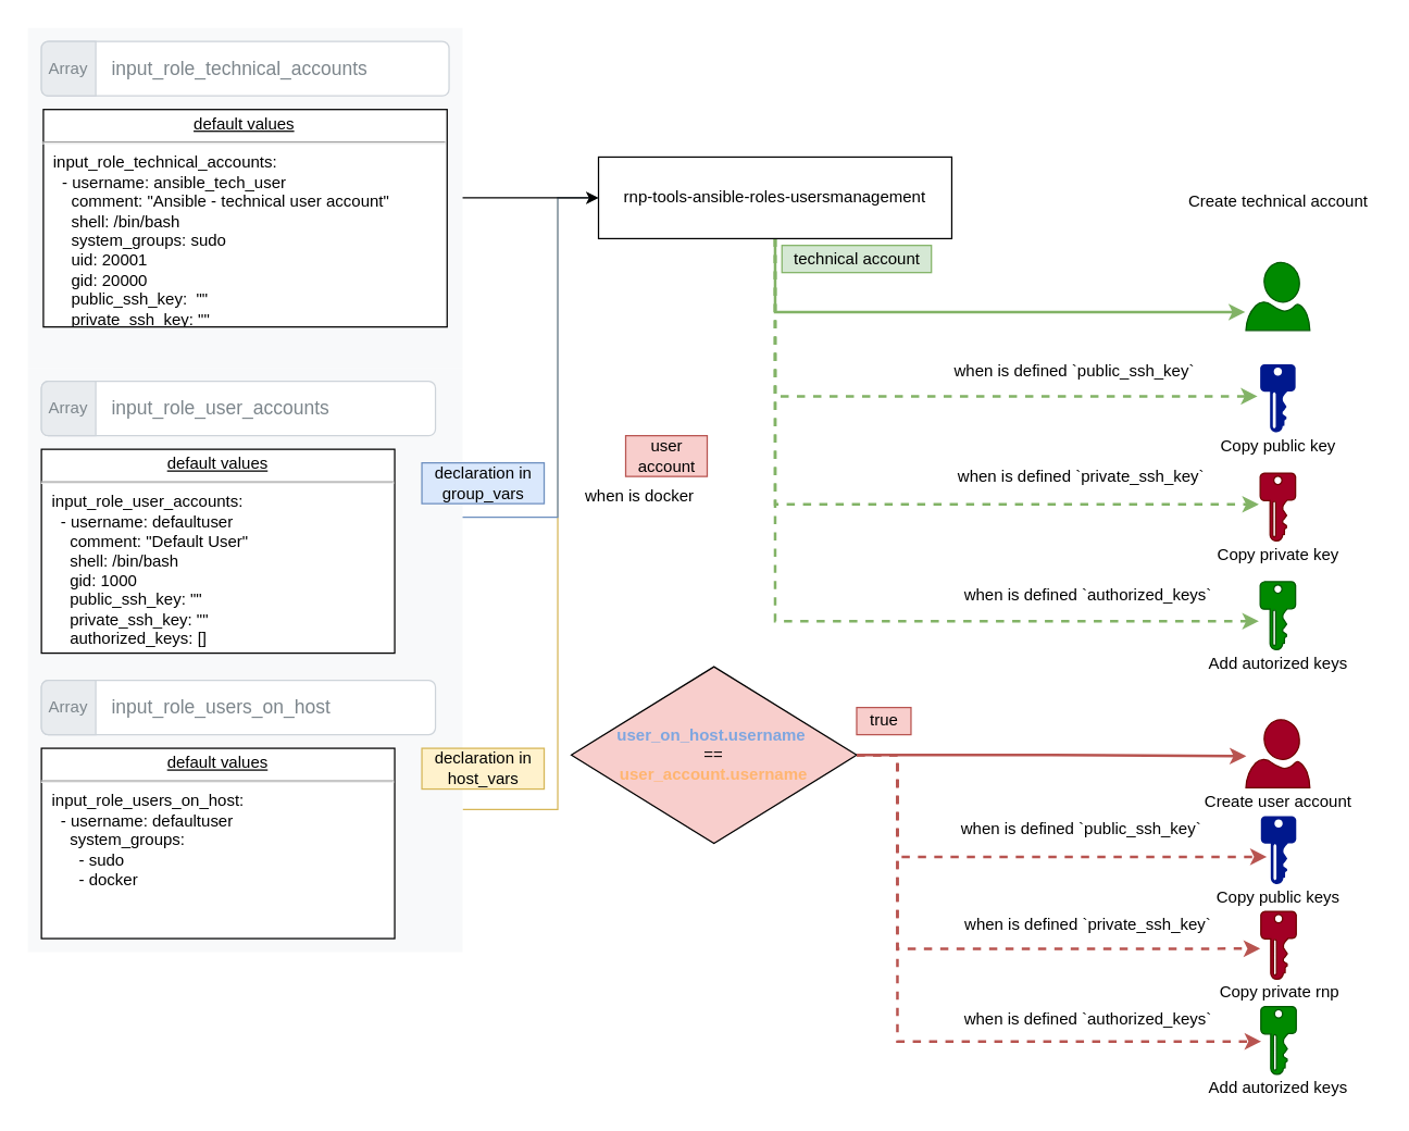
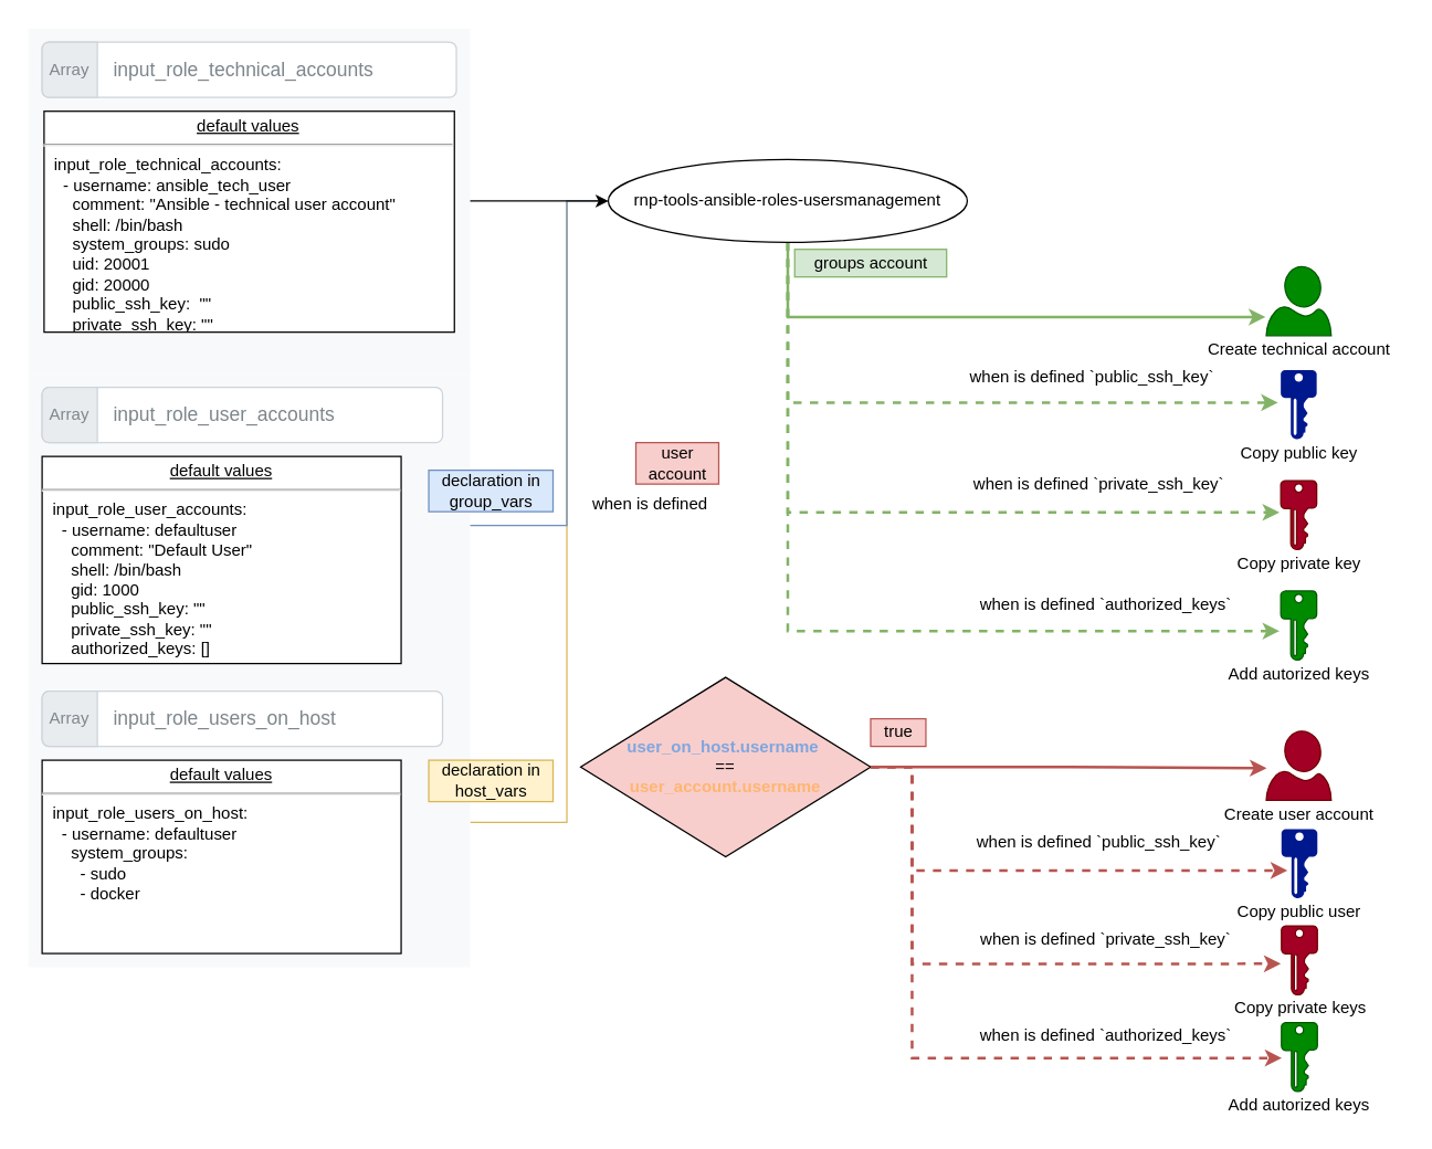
  <mxCell id="0" />
  <mxCell id="1" parent="0" />
  <mxCell id="2" style="edgeStyle=orthogonalEdgeStyle;rounded=0;orthogonalLoop=1;jettySize=auto;html=1;entryX=0;entryY=0.5;entryDx=0;entryDy=0;fillColor=#fff2cc;strokeColor=#d6b656;" edge="1" parent="1" source="16" target="7"><mxGeometry relative="1" as="geometry"><Array as="points"><mxPoint x="410" y="595" /><mxPoint x="410" y="145" /></Array></mxGeometry></mxCell>
  <mxCell id="3" style="edgeStyle=orthogonalEdgeStyle;rounded=0;orthogonalLoop=1;jettySize=auto;html=1;entryX=-0.077;entryY=0.47;entryDx=0;entryDy=0;entryPerimeter=0;dashed=1;fillColor=#d5e8d4;strokeColor=#82b366;strokeWidth=2;" edge="1" parent="1" source="7" target="22"><mxGeometry relative="1" as="geometry"><Array as="points"><mxPoint x="570" y="291" /></Array></mxGeometry></mxCell>
  <mxCell id="4" style="edgeStyle=orthogonalEdgeStyle;rounded=0;orthogonalLoop=1;jettySize=auto;html=1;entryX=-0.038;entryY=0.46;entryDx=0;entryDy=0;entryPerimeter=0;dashed=1;fillColor=#d5e8d4;strokeColor=#82b366;strokeWidth=2;" edge="1" parent="1" source="7" target="24"><mxGeometry relative="1" as="geometry"><Array as="points"><mxPoint x="570" y="371" /></Array></mxGeometry></mxCell>
  <mxCell id="5" style="edgeStyle=orthogonalEdgeStyle;rounded=0;orthogonalLoop=1;jettySize=auto;html=1;entryX=-0.038;entryY=0.58;entryDx=0;entryDy=0;entryPerimeter=0;dashed=1;fillColor=#d5e8d4;strokeColor=#82b366;strokeWidth=2;" edge="1" parent="1" source="7" target="26"><mxGeometry relative="1" as="geometry"><Array as="points"><mxPoint x="570" y="457" /></Array></mxGeometry></mxCell>
  <mxCell id="6" style="edgeStyle=orthogonalEdgeStyle;rounded=0;orthogonalLoop=1;jettySize=auto;html=1;entryX=-0.011;entryY=0.73;entryDx=0;entryDy=0;entryPerimeter=0;strokeWidth=2;fillColor=#d5e8d4;strokeColor=#82b366;" edge="1" parent="1" source="7" target="21"><mxGeometry relative="1" as="geometry"><Array as="points"><mxPoint x="570" y="229" /></Array></mxGeometry></mxCell>
- <mxCell id="7" value="rnp-tools-ansible-roles-usersmanagement" style="rounded=0;whiteSpace=wrap;html=1;" parent="1" vertex="1"><mxGeometry x="440" y="115" width="260" height="60" as="geometry" /></mxCell>
+ <mxCell id="7" value="rnp-tools-ansible-roles-usersmanagement" style="ellipse;whiteSpace=wrap;html=1;" parent="1" vertex="1"><mxGeometry x="440" y="115" width="260" height="60" as="geometry" /></mxCell>
  <mxCell id="8" value="" style="html=1;shadow=0;dashed=0;fillColor=#F8F9FA;strokeColor=none;fontSize=16;fontColor=#181819;align=left;spacing=15;" parent="1" vertex="1"><mxGeometry x="20" y="270" width="320" height="220" as="geometry" /></mxCell>
  <mxCell id="9" value="input_role_user_accounts" style="html=1;shadow=0;dashed=0;shape=mxgraph.bootstrap.rrect;rSize=5;strokeColor=#CED4DA;html=1;whiteSpace=wrap;fillColor=#FFFFFF;fontColor=#7D868C;align=left;spacingLeft=50;fontSize=14;" parent="8" vertex="1"><mxGeometry width="290" height="40" relative="1" as="geometry"><mxPoint x="10" y="10" as="offset" /></mxGeometry></mxCell>
  <mxCell id="10" value="Array" style="html=1;shadow=0;dashed=0;shape=mxgraph.bootstrap.leftButton;strokeColor=inherit;gradientColor=inherit;fontColor=inherit;fillColor=#E9ECEF;rSize=5;perimeter=none;whiteSpace=wrap;resizeHeight=1;" parent="9" vertex="1"><mxGeometry width="40" height="40" relative="1" as="geometry" /></mxCell>
  <mxCell id="11" value="" style="html=1;shadow=0;dashed=0;fillColor=#F8F9FA;strokeColor=none;fontSize=16;fontColor=#181819;align=left;spacing=15;" parent="1" vertex="1"><mxGeometry x="20" y="20" width="320" height="250" as="geometry" /></mxCell>
  <mxCell id="12" value="input_role_technical_accounts" style="html=1;shadow=0;dashed=0;shape=mxgraph.bootstrap.rrect;rSize=5;strokeColor=#CED4DA;html=1;whiteSpace=wrap;fillColor=#FFFFFF;fontColor=#7D868C;align=left;spacingLeft=50;fontSize=14;" parent="11" vertex="1"><mxGeometry width="300" height="40" relative="1" as="geometry"><mxPoint x="10" y="10" as="offset" /></mxGeometry></mxCell>
  <mxCell id="13" value="Array" style="html=1;shadow=0;dashed=0;shape=mxgraph.bootstrap.leftButton;strokeColor=inherit;gradientColor=inherit;fontColor=inherit;fillColor=#E9ECEF;rSize=5;perimeter=none;whiteSpace=wrap;resizeHeight=1;" parent="12" vertex="1"><mxGeometry width="40" height="40" relative="1" as="geometry" /></mxCell>
  <mxCell id="14" value="&lt;p style=&quot;text-align: center ; margin: 4px 0px 0px ; text-decoration: underline&quot;&gt;default values&lt;/p&gt;&lt;hr&gt;&lt;p style=&quot;margin: 0px ; margin-left: 8px&quot;&gt;input_role_technical_accounts:&lt;/p&gt;&lt;p style=&quot;margin: 0px ; margin-left: 8px&quot;&gt;&amp;nbsp; - username: ansible_tech_user&lt;/p&gt;&lt;p style=&quot;margin: 0px ; margin-left: 8px&quot;&gt;&amp;nbsp; &amp;nbsp; comment: &quot;Ansible - technical user account&quot;&lt;/p&gt;&lt;p style=&quot;margin: 0px ; margin-left: 8px&quot;&gt;&amp;nbsp; &amp;nbsp; shell: /bin/bash&lt;/p&gt;&lt;p style=&quot;margin: 0px ; margin-left: 8px&quot;&gt;&amp;nbsp; &amp;nbsp; system_groups: sudo&lt;/p&gt;&lt;p style=&quot;margin: 0px ; margin-left: 8px&quot;&gt;&amp;nbsp; &amp;nbsp; uid: 20001&lt;/p&gt;&lt;p style=&quot;margin: 0px ; margin-left: 8px&quot;&gt;&amp;nbsp; &amp;nbsp; gid: 20000&lt;/p&gt;&lt;p style=&quot;margin: 0px ; margin-left: 8px&quot;&gt;&amp;nbsp; &amp;nbsp; public_ssh_key:&amp;nbsp; &quot;&quot;&lt;/p&gt;&lt;p style=&quot;margin: 0px ; margin-left: 8px&quot;&gt;&amp;nbsp; &amp;nbsp; private_ssh_key: &quot;&quot;&lt;/p&gt;&lt;div&gt;&lt;br&gt;&lt;/div&gt;" style="verticalAlign=top;align=left;overflow=fill;fontSize=12;fontFamily=Helvetica;html=1;" parent="11" vertex="1"><mxGeometry x="11.43" y="60" width="297.14" height="160" as="geometry" /></mxCell>
  <mxCell id="15" value="&lt;p style=&quot;text-align: center ; margin: 4px 0px 0px ; text-decoration: underline&quot;&gt;default values&lt;/p&gt;&lt;hr&gt;&lt;p style=&quot;margin: 0px ; margin-left: 8px&quot;&gt;input_role_user_accounts:&lt;br&gt;&lt;/p&gt;&lt;p style=&quot;margin: 0px ; margin-left: 8px&quot;&gt;&amp;nbsp; - username: defaultuser&lt;/p&gt;&lt;p style=&quot;margin: 0px ; margin-left: 8px&quot;&gt;&amp;nbsp; &amp;nbsp; comment: &quot;Default User&quot;&lt;/p&gt;&lt;p style=&quot;margin: 0px ; margin-left: 8px&quot;&gt;&amp;nbsp; &amp;nbsp; shell: /bin/bash&lt;/p&gt;&lt;p style=&quot;margin: 0px ; margin-left: 8px&quot;&gt;&amp;nbsp; &amp;nbsp; gid: 1000&lt;/p&gt;&lt;p style=&quot;margin: 0px ; margin-left: 8px&quot;&gt;&amp;nbsp; &amp;nbsp; public_ssh_key: &quot;&quot;&lt;/p&gt;&lt;p style=&quot;margin: 0px ; margin-left: 8px&quot;&gt;&amp;nbsp; &amp;nbsp; private_ssh_key: &quot;&quot;&lt;/p&gt;&lt;p style=&quot;margin: 0px ; margin-left: 8px&quot;&gt;&amp;nbsp; &amp;nbsp; authorized_keys: []&lt;/p&gt;&lt;div&gt;&lt;br&gt;&lt;/div&gt;" style="verticalAlign=top;align=left;overflow=fill;fontSize=12;fontFamily=Helvetica;html=1;" parent="1" vertex="1"><mxGeometry x="30" y="330" width="260" height="150" as="geometry" /></mxCell>
  <mxCell id="16" value="" style="html=1;shadow=0;dashed=0;fillColor=#F8F9FA;strokeColor=none;fontSize=16;fontColor=#181819;align=left;spacing=15;" vertex="1" parent="1"><mxGeometry x="20" y="490" width="320" height="210" as="geometry" /></mxCell>
  <mxCell id="17" value="input_role_users_on_host" style="html=1;shadow=0;dashed=0;shape=mxgraph.bootstrap.rrect;rSize=5;strokeColor=#CED4DA;html=1;whiteSpace=wrap;fillColor=#FFFFFF;fontColor=#7D868C;align=left;spacingLeft=50;fontSize=14;" vertex="1" parent="16"><mxGeometry width="290" height="40" relative="1" as="geometry"><mxPoint x="10" y="10" as="offset" /></mxGeometry></mxCell>
  <mxCell id="18" value="Array" style="html=1;shadow=0;dashed=0;shape=mxgraph.bootstrap.leftButton;strokeColor=inherit;gradientColor=inherit;fontColor=inherit;fillColor=#E9ECEF;rSize=5;perimeter=none;whiteSpace=wrap;resizeHeight=1;" vertex="1" parent="17"><mxGeometry width="40" height="40" relative="1" as="geometry" /></mxCell>
  <mxCell id="19" value="&lt;p style=&quot;text-align: center ; margin: 4px 0px 0px ; text-decoration: underline&quot;&gt;default values&lt;/p&gt;&lt;hr&gt;&lt;p style=&quot;margin: 0px ; margin-left: 8px&quot;&gt;input_role_users_on_host:&lt;br&gt;&lt;/p&gt;&lt;p style=&quot;margin: 0px ; margin-left: 8px&quot;&gt;&amp;nbsp; - username: defaultuser&lt;/p&gt;&lt;p style=&quot;margin: 0px ; margin-left: 8px&quot;&gt;&amp;nbsp; &amp;nbsp; system_groups:&lt;/p&gt;&lt;p style=&quot;margin: 0px ; margin-left: 8px&quot;&gt;&amp;nbsp; &amp;nbsp; &amp;nbsp; - sudo&lt;/p&gt;&lt;p style=&quot;margin: 0px ; margin-left: 8px&quot;&gt;&amp;nbsp; &amp;nbsp; &amp;nbsp; - docker&lt;/p&gt;&lt;div&gt;&lt;br&gt;&lt;/div&gt;" style="verticalAlign=top;align=left;overflow=fill;fontSize=12;fontFamily=Helvetica;html=1;" vertex="1" parent="1"><mxGeometry x="30" y="550" width="260" height="140" as="geometry" /></mxCell>
- <mxCell id="20" value="Create technical account" style="text;html=1;align=center;verticalAlign=middle;resizable=0;points=[];autosize=1;strokeColor=none;" vertex="1" parent="1"><mxGeometry x="865" y="137.5" width="150" height="20" as="geometry" /></mxCell>
+ <mxCell id="20" value="Create technical account" style="text;html=1;align=center;verticalAlign=middle;resizable=0;points=[];autosize=1;strokeColor=none;" vertex="1" parent="1"><mxGeometry x="865" y="242.5" width="150" height="20" as="geometry" /></mxCell>
  <mxCell id="21" value="" style="aspect=fixed;pointerEvents=1;shadow=0;dashed=0;html=1;strokeColor=#005700;labelPosition=center;verticalLabelPosition=bottom;verticalAlign=top;align=center;fillColor=#008a00;shape=mxgraph.azure.user;fontColor=#ffffff;" vertex="1" parent="1"><mxGeometry x="916.5" y="192.5" width="47" height="50" as="geometry" /></mxCell>
  <mxCell id="22" value="" style="aspect=fixed;pointerEvents=1;shadow=0;dashed=0;html=1;strokeColor=none;labelPosition=center;verticalLabelPosition=bottom;verticalAlign=top;align=center;fillColor=#00188D;shape=mxgraph.mscae.enterprise.key_permissions" vertex="1" parent="1"><mxGeometry x="927" y="267.5" width="26" height="50" as="geometry" /></mxCell>
  <mxCell id="23" value="Copy public key" style="text;html=1;align=center;verticalAlign=middle;resizable=0;points=[];autosize=1;strokeColor=none;" vertex="1" parent="1"><mxGeometry x="890" y="317.5" width="100" height="20" as="geometry" /></mxCell>
  <mxCell id="24" value="" style="aspect=fixed;pointerEvents=1;shadow=0;dashed=0;html=1;strokeColor=#6F0000;labelPosition=center;verticalLabelPosition=bottom;verticalAlign=top;align=center;fillColor=#a20025;shape=mxgraph.mscae.enterprise.key_permissions;fontColor=#ffffff;" vertex="1" parent="1"><mxGeometry x="927" y="347.5" width="26" height="50" as="geometry" /></mxCell>
  <mxCell id="25" value="Copy private key" style="text;html=1;align=center;verticalAlign=middle;resizable=0;points=[];autosize=1;strokeColor=none;" vertex="1" parent="1"><mxGeometry x="890" y="397.5" width="100" height="20" as="geometry" /></mxCell>
  <mxCell id="26" value="" style="aspect=fixed;pointerEvents=1;shadow=0;dashed=0;html=1;strokeColor=#005700;labelPosition=center;verticalLabelPosition=bottom;verticalAlign=top;align=center;fillColor=#008a00;shape=mxgraph.mscae.enterprise.key_permissions;fontColor=#ffffff;" vertex="1" parent="1"><mxGeometry x="927" y="427.5" width="26" height="50" as="geometry" /></mxCell>
  <mxCell id="27" value="Add autorized keys" style="text;html=1;align=center;verticalAlign=middle;resizable=0;points=[];autosize=1;strokeColor=none;" vertex="1" parent="1"><mxGeometry x="880" y="477.5" width="120" height="20" as="geometry" /></mxCell>
  <mxCell id="28" value="when is defined `&lt;span style=&quot;text-align: left&quot;&gt;public_ssh_key`&lt;/span&gt;" style="text;html=1;align=center;verticalAlign=middle;resizable=0;points=[];autosize=1;strokeColor=none;" vertex="1" parent="1"><mxGeometry x="695" y="262.5" width="190" height="20" as="geometry" /></mxCell>
  <mxCell id="29" value="when is defined `&lt;span style=&quot;text-align: left&quot;&gt;private_ssh_key`&lt;/span&gt;" style="text;html=1;align=center;verticalAlign=middle;resizable=0;points=[];autosize=1;strokeColor=none;strokeWidth=2;" vertex="1" parent="1"><mxGeometry x="695" y="340" width="200" height="20" as="geometry" /></mxCell>
  <mxCell id="30" value="when is defined `authorized_keys`" style="text;html=1;align=center;verticalAlign=middle;resizable=0;points=[];autosize=1;strokeColor=none;" vertex="1" parent="1"><mxGeometry x="700" y="427.5" width="200" height="20" as="geometry" /></mxCell>
- <mxCell id="31" value="technical account" style="text;html=1;align=center;verticalAlign=middle;resizable=0;points=[];autosize=1;strokeColor=#82b366;fillColor=#d5e8d4;" vertex="1" parent="1"><mxGeometry x="575" y="180" width="110" height="20" as="geometry" /></mxCell>
+ <mxCell id="31" value="groups account" style="text;html=1;align=center;verticalAlign=middle;resizable=0;points=[];autosize=1;strokeColor=#82b366;fillColor=#d5e8d4;" vertex="1" parent="1"><mxGeometry x="575" y="180" width="110" height="20" as="geometry" /></mxCell>
  <mxCell id="32" style="edgeStyle=orthogonalEdgeStyle;rounded=0;orthogonalLoop=1;jettySize=auto;html=1;entryX=0;entryY=0.5;entryDx=0;entryDy=0;fillColor=#dae8fc;strokeColor=#6c8ebf;" edge="1" parent="1" source="8" target="7"><mxGeometry relative="1" as="geometry"><Array as="points"><mxPoint x="410" y="380" /><mxPoint x="410" y="145" /></Array></mxGeometry></mxCell>
  <mxCell id="33" style="edgeStyle=orthogonalEdgeStyle;rounded=0;orthogonalLoop=1;jettySize=auto;html=1;entryX=0;entryY=0.5;entryDx=0;entryDy=0;" parent="1" source="11" target="7" edge="1"><mxGeometry relative="1" as="geometry" /></mxCell>
  <mxCell id="34" value="declaration in&lt;br&gt;group_vars" style="text;html=1;align=center;verticalAlign=middle;resizable=0;points=[];autosize=1;strokeColor=#6c8ebf;fillColor=#dae8fc;" vertex="1" parent="1"><mxGeometry x="310" y="340" width="90" height="30" as="geometry" /></mxCell>
  <mxCell id="35" value="declaration in&lt;br&gt;host_vars" style="text;html=1;align=center;verticalAlign=middle;resizable=0;points=[];autosize=1;strokeColor=#d6b656;fillColor=#fff2cc;" vertex="1" parent="1"><mxGeometry x="310" y="550" width="90" height="30" as="geometry" /></mxCell>
  <mxCell id="36" style="edgeStyle=orthogonalEdgeStyle;rounded=0;orthogonalLoop=1;jettySize=auto;html=1;entryX=0.167;entryY=0.597;entryDx=0;entryDy=0;entryPerimeter=0;dashed=1;strokeWidth=2;fillColor=#f8cecc;strokeColor=#b85450;exitX=1;exitY=0.5;exitDx=0;exitDy=0;" edge="1" parent="1" source="39" target="42"><mxGeometry relative="1" as="geometry"><Array as="points"><mxPoint x="660" y="555" /><mxPoint x="660" y="630" /></Array></mxGeometry></mxCell>
  <mxCell id="37" style="edgeStyle=orthogonalEdgeStyle;rounded=0;orthogonalLoop=1;jettySize=auto;html=1;entryX=-0.019;entryY=0.549;entryDx=0;entryDy=0;entryPerimeter=0;dashed=1;strokeWidth=2;fillColor=#f8cecc;strokeColor=#b85450;exitX=1;exitY=0.5;exitDx=0;exitDy=0;" edge="1" parent="1" source="39" target="43"><mxGeometry relative="1" as="geometry"><Array as="points"><mxPoint x="660" y="555" /><mxPoint x="660" y="698" /></Array></mxGeometry></mxCell>
  <mxCell id="38" style="edgeStyle=orthogonalEdgeStyle;rounded=0;orthogonalLoop=1;jettySize=auto;html=1;entryX=0.008;entryY=0.514;entryDx=0;entryDy=0;entryPerimeter=0;dashed=1;strokeWidth=2;fillColor=#f8cecc;strokeColor=#b85450;exitX=1;exitY=0.5;exitDx=0;exitDy=0;" edge="1" parent="1" source="39" target="44"><mxGeometry relative="1" as="geometry"><Array as="points"><mxPoint x="660" y="555" /><mxPoint x="660" y="766" /></Array></mxGeometry></mxCell>
  <mxCell id="39" value="&lt;font color=&quot;#7ea6e0&quot;&gt;&lt;b&gt;user_on_host.username&amp;nbsp;&lt;br&gt;&lt;/b&gt;&lt;/font&gt;==&lt;br&gt;&lt;font color=&quot;#ffb570&quot;&gt;&lt;b&gt;user_account.username&lt;/b&gt;&lt;/font&gt;" style="rhombus;whiteSpace=wrap;html=1;fillColor=#f8cecc;" vertex="1" parent="1"><mxGeometry x="420" y="490" width="210" height="130" as="geometry" /></mxCell>
  <mxCell id="40" value="user&lt;br&gt;account" style="text;html=1;align=center;verticalAlign=middle;resizable=0;points=[];autosize=1;strokeColor=#b85450;fillColor=#f8cecc;" vertex="1" parent="1"><mxGeometry x="460" y="320" width="60" height="30" as="geometry" /></mxCell>
  <mxCell id="41" value="" style="aspect=fixed;pointerEvents=1;shadow=0;dashed=0;html=1;strokeColor=#6F0000;labelPosition=center;verticalLabelPosition=bottom;verticalAlign=top;align=center;fillColor=#a20025;shape=mxgraph.azure.user;fontColor=#ffffff;" vertex="1" parent="1"><mxGeometry x="916.5" y="529" width="47" height="50" as="geometry" /></mxCell>
  <mxCell id="42" value="" style="aspect=fixed;pointerEvents=1;shadow=0;dashed=0;html=1;strokeColor=none;labelPosition=center;verticalLabelPosition=bottom;verticalAlign=top;align=center;fillColor=#00188D;shape=mxgraph.mscae.enterprise.key_permissions" vertex="1" parent="1"><mxGeometry x="927.5" y="600" width="26" height="50" as="geometry" /></mxCell>
  <mxCell id="43" value="" style="aspect=fixed;pointerEvents=1;shadow=0;dashed=0;html=1;strokeColor=#6F0000;labelPosition=center;verticalLabelPosition=bottom;verticalAlign=top;align=center;fillColor=#a20025;shape=mxgraph.mscae.enterprise.key_permissions;fontColor=#ffffff;" vertex="1" parent="1"><mxGeometry x="927.5" y="670" width="26" height="50" as="geometry" /></mxCell>
  <mxCell id="44" value="" style="aspect=fixed;pointerEvents=1;shadow=0;dashed=0;html=1;strokeColor=#005700;labelPosition=center;verticalLabelPosition=bottom;verticalAlign=top;align=center;fillColor=#008a00;shape=mxgraph.mscae.enterprise.key_permissions;fontColor=#ffffff;" vertex="1" parent="1"><mxGeometry x="927.5" y="740" width="26" height="50" as="geometry" /></mxCell>
  <mxCell id="45" value="Create user account" style="text;html=1;align=center;verticalAlign=middle;resizable=0;points=[];autosize=1;strokeColor=none;" vertex="1" parent="1"><mxGeometry x="880" y="580" width="120" height="20" as="geometry" /></mxCell>
- <mxCell id="46" value="Copy public keys" style="text;html=1;align=center;verticalAlign=middle;resizable=0;points=[];autosize=1;strokeColor=none;" vertex="1" parent="1"><mxGeometry x="885" y="650" width="110" height="20" as="geometry" /></mxCell>
- <mxCell id="47" value="Copy private rnp" style="text;html=1;align=center;verticalAlign=middle;resizable=0;points=[];autosize=1;strokeColor=none;" vertex="1" parent="1"><mxGeometry x="885.5" y="720" width="110" height="20" as="geometry" /></mxCell>
+ <mxCell id="46" value="Copy public user" style="text;html=1;align=center;verticalAlign=middle;resizable=0;points=[];autosize=1;strokeColor=none;" vertex="1" parent="1"><mxGeometry x="885" y="650" width="110" height="20" as="geometry" /></mxCell>
+ <mxCell id="47" value="Copy private keys" style="text;html=1;align=center;verticalAlign=middle;resizable=0;points=[];autosize=1;strokeColor=none;" vertex="1" parent="1"><mxGeometry x="885.5" y="720" width="110" height="20" as="geometry" /></mxCell>
  <mxCell id="48" value="Add autorized keys" style="text;html=1;align=center;verticalAlign=middle;resizable=0;points=[];autosize=1;strokeColor=none;" vertex="1" parent="1"><mxGeometry x="880" y="790" width="120" height="20" as="geometry" /></mxCell>
- <mxCell id="49" value="when is docker" style="text;html=1;align=center;verticalAlign=middle;resizable=0;points=[];autosize=1;strokeColor=none;" vertex="1" parent="1"><mxGeometry x="420" y="355" width="100" height="20" as="geometry" /></mxCell>
+ <mxCell id="49" value="when is defined" style="text;html=1;align=center;verticalAlign=middle;resizable=0;points=[];autosize=1;strokeColor=none;" vertex="1" parent="1"><mxGeometry x="420" y="355" width="100" height="20" as="geometry" /></mxCell>
  <mxCell id="50" value="true" style="text;html=1;align=center;verticalAlign=middle;resizable=0;points=[];autosize=1;strokeColor=#b85450;fillColor=#f8cecc;" vertex="1" parent="1"><mxGeometry x="630" y="520" width="40" height="20" as="geometry" /></mxCell>
  <mxCell id="51" value="when is defined `&lt;span style=&quot;text-align: left&quot;&gt;public_ssh_key`&lt;/span&gt;" style="text;html=1;align=center;verticalAlign=middle;resizable=0;points=[];autosize=1;strokeColor=none;" vertex="1" parent="1"><mxGeometry x="700" y="600" width="190" height="20" as="geometry" /></mxCell>
  <mxCell id="52" value="when is defined `&lt;span style=&quot;text-align: left&quot;&gt;private_ssh_key`&lt;/span&gt;" style="text;html=1;align=center;verticalAlign=middle;resizable=0;points=[];autosize=1;strokeColor=none;strokeWidth=2;" vertex="1" parent="1"><mxGeometry x="700" y="670" width="200" height="20" as="geometry" /></mxCell>
  <mxCell id="53" value="when is defined `authorized_keys`" style="text;html=1;align=center;verticalAlign=middle;resizable=0;points=[];autosize=1;strokeColor=none;" vertex="1" parent="1"><mxGeometry x="700" y="740" width="200" height="20" as="geometry" /></mxCell>
  <mxCell id="54" style="edgeStyle=orthogonalEdgeStyle;rounded=0;orthogonalLoop=1;jettySize=auto;html=1;entryX=0.006;entryY=0.536;entryDx=0;entryDy=0;entryPerimeter=0;strokeWidth=2;fillColor=#f8cecc;strokeColor=#b85450;" edge="1" parent="1" source="39" target="41"><mxGeometry relative="1" as="geometry" /></mxCell>
